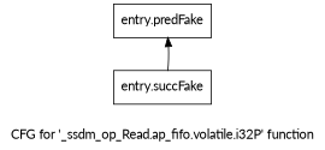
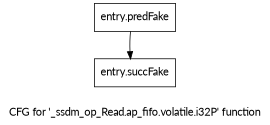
  digraph {
    label="CFG for '_ssdm_op_Read.ap_fifo.volatile.i32P' function"
    fontname=Lato
    node [shape=record fontname=Lato]
    n1 [label="{entry.predFake}"]
    n2 [label="{entry.succFake}"]
-   n2 -> n1 [fontname=Lato]
+   n1 -> n2 [fontname=Lato]
  }
